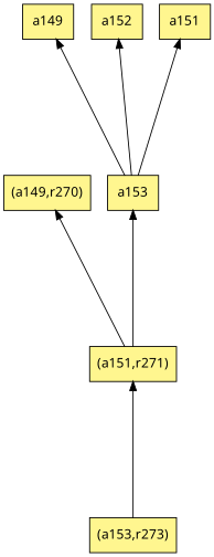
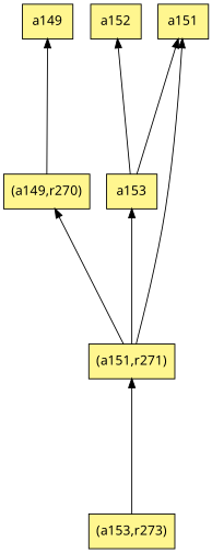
  digraph {
    fontname="Noto Sans"
    rankdir=BT
    ranksep=2.0
    node [fillcolor=khaki1 fontname="Noto Sans" shape=record style=filled]
    edge [fontname="Noto Sans"]
    n1 [label="{(a149,r270)}"]
    n2 [label="{a149}"]
    n3 [label="{a152}"]
    n4 [label="{(a151,r271)}"]
    n5 [label="{a151}"]
    n6 [label="{a153}"]
    n7 [label="{(a153,r273)}"]
-   n6 -> n2
+   n1 -> n2
    n4 -> n1
+   n4 -> n5
    n4 -> n6
    n6 -> n3
    n6 -> n5
    n7 -> n4
  }
